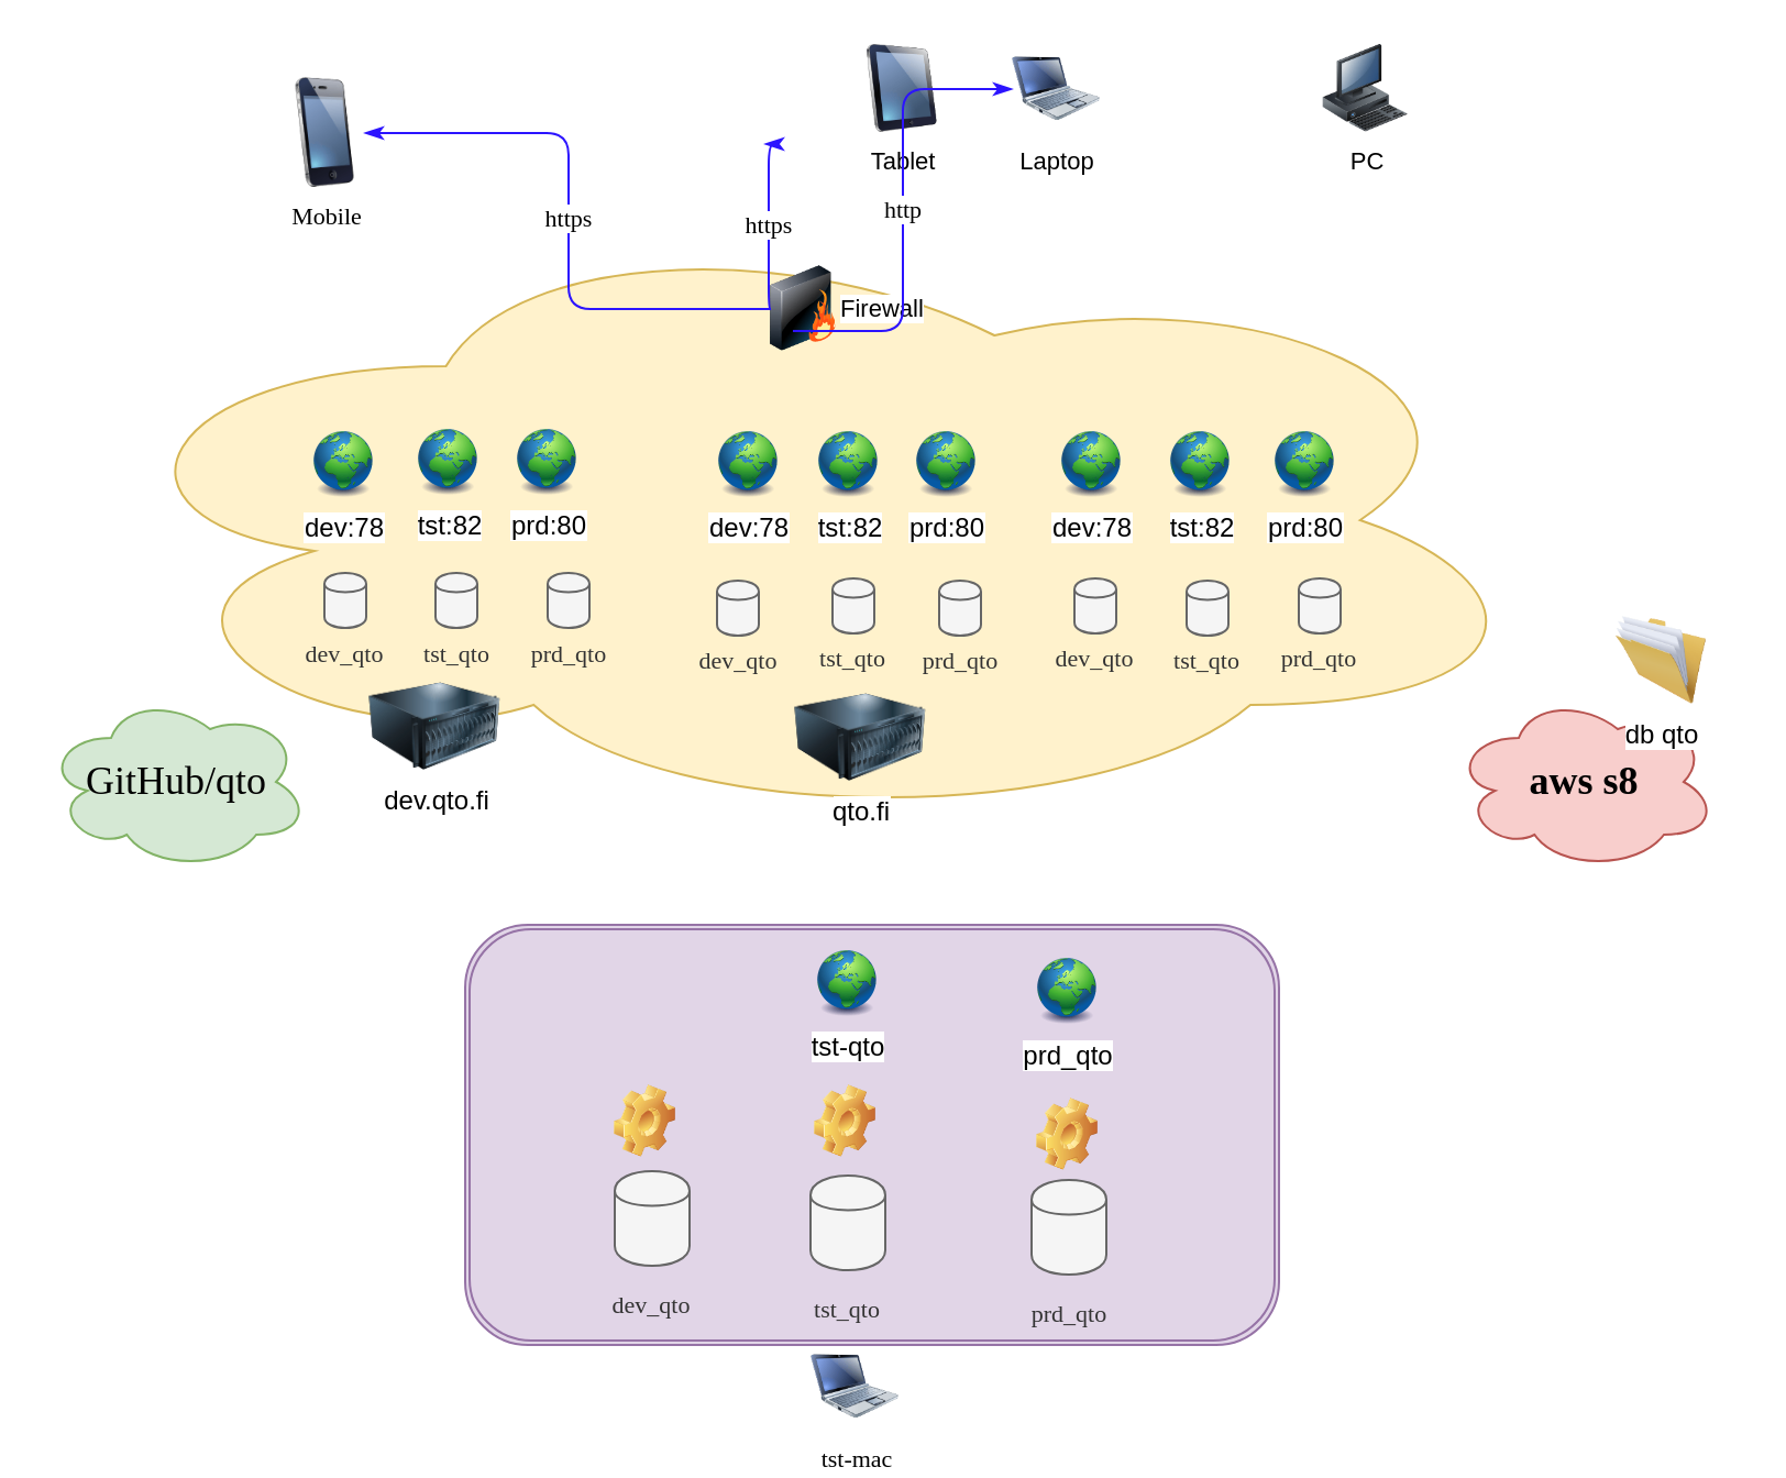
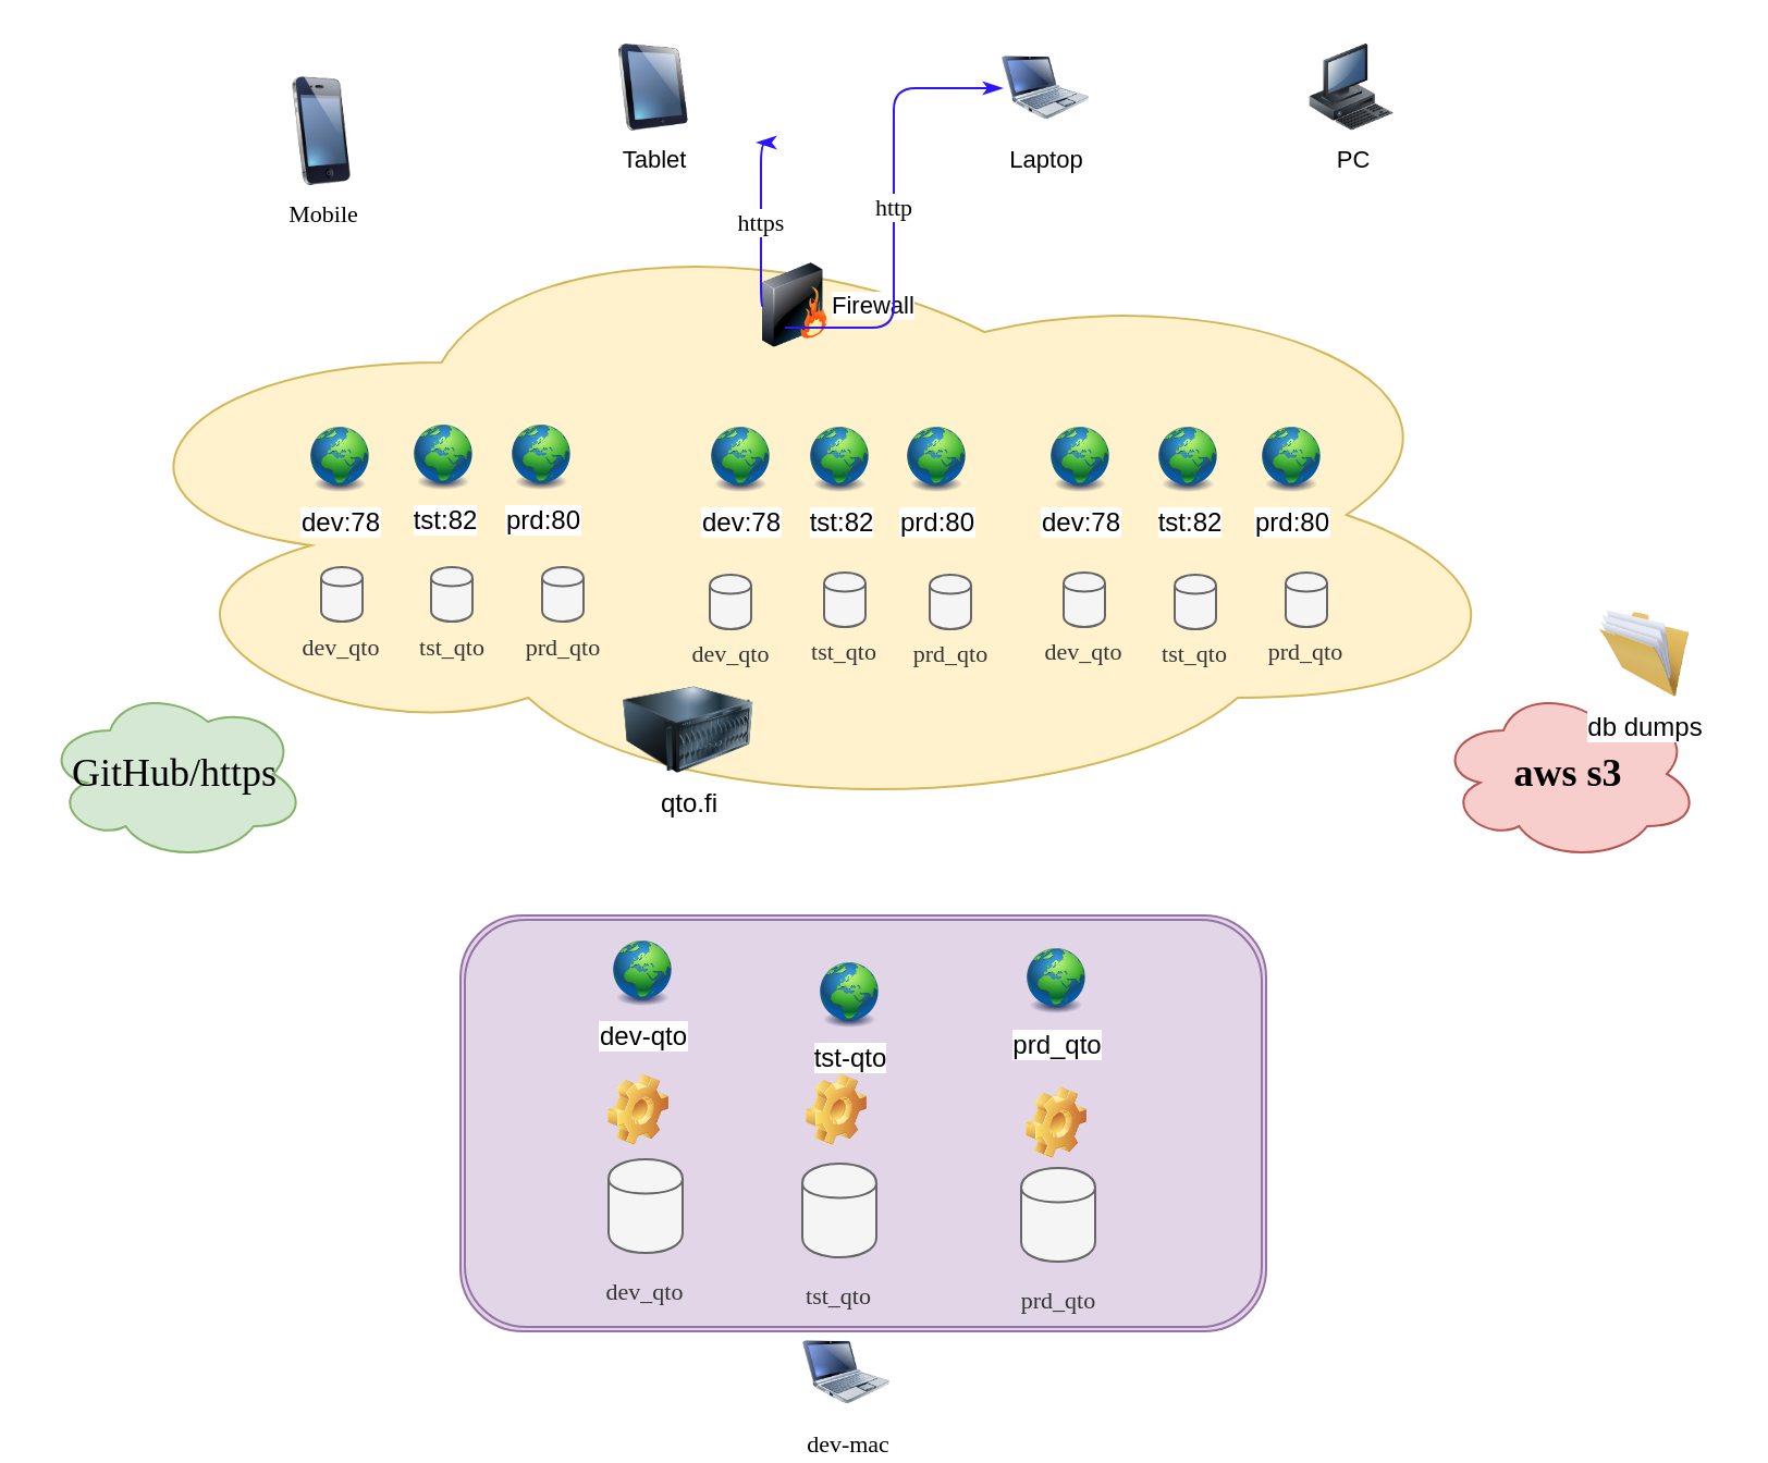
  <mxCell id="0" />
  <mxCell id="1" parent="0" />
  <mxCell id="2" value="" style="ellipse;shape=cloud;whiteSpace=wrap;html=1;fontFamily=Lucida Console;fontSize=11;fillColor=#fff2cc;strokeColor=#d6b656;" parent="1" vertex="1"><mxGeometry x="36" y="96" width="665" height="280" as="geometry" /></mxCell>
  <mxCell id="3" value="Firewall" style="image;html=1;labelBackgroundColor=#ffffff;image=img/lib/clip_art/networking/Firewall_128x128.png;rounded=1;shadow=0;comic=0;strokeColor=#000000;strokeWidth=2;fillColor=#FFFFFF;fontSize=11;fontColor=#000000;labelPosition=right;verticalLabelPosition=middle;align=left;verticalAlign=middle;" parent="1" vertex="1"><mxGeometry x="350" y="120" width="30" height="40" as="geometry" /></mxCell>
- <mxCell id="4" value="Tablet" style="image;html=1;labelBackgroundColor=#ffffff;image=img/lib/clip_art/computers/iPad_128x128.png;rounded=1;shadow=0;comic=0;strokeColor=#000000;strokeWidth=2;fillColor=#FFFFFF;fontSize=11;fontColor=#000000;" parent="1" vertex="1"><mxGeometry x="390" y="20" width="40" height="40" as="geometry" /></mxCell>
+ <mxCell id="4" value="Tablet" style="image;html=1;labelBackgroundColor=#ffffff;image=img/lib/clip_art/computers/iPad_128x128.png;rounded=1;shadow=0;comic=0;strokeColor=#000000;strokeWidth=2;fillColor=#FFFFFF;fontSize=11;fontColor=#000000;" parent="1" vertex="1"><mxGeometry x="280" y="20" width="40" height="40" as="geometry" /></mxCell>
  <mxCell id="5" value="PC" style="image;html=1;labelBackgroundColor=#ffffff;image=img/lib/clip_art/computers/Workstation_128x128.png;rounded=1;shadow=0;comic=0;strokeColor=#000000;strokeWidth=2;fillColor=#FFFFFF;fontSize=11;fontColor=#000000;" parent="1" vertex="1"><mxGeometry x="590" y="20" width="61" height="40" as="geometry" /></mxCell>
  <mxCell id="6" value="Mobile" style="image;html=1;labelBackgroundColor=#ffffff;image=img/lib/clip_art/telecommunication/iPhone_128x128.png;rounded=1;shadow=0;comic=0;strokeColor=#000000;strokeWidth=2;fillColor=#FFFFFF;fontSize=11;fontColor=#000000;fontFamily=Lucida Console;" parent="1" vertex="1"><mxGeometry x="130" y="35" width="35" height="50" as="geometry" /></mxCell>
  <mxCell id="7" value="Laptop" style="image;html=1;labelBackgroundColor=#ffffff;image=img/lib/clip_art/computers/Netbook_128x128.png;rounded=1;shadow=0;comic=0;strokeColor=#000000;strokeWidth=2;fillColor=#FFFFFF;fontSize=11;fontColor=#000000;" parent="1" vertex="1"><mxGeometry x="460" y="20" width="40" height="40" as="geometry" /></mxCell>
- <mxCell id="8" value="tst-mac&lt;br&gt;" style="image;html=1;labelBackgroundColor=#ffffff;image=img/lib/clip_art/computers/Netbook_128x128.png;rounded=1;shadow=0;comic=0;strokeColor=#000000;strokeWidth=2;fillColor=#FFFFFF;fontSize=11;fontColor=#000000;fontFamily=Lucida Console;" parent="1" vertex="1"><mxGeometry x="368.5" y="610" width="40" height="40" as="geometry" /></mxCell>
- <mxCell id="9" value="dev.qto.fi" style="image;html=1;labelBackgroundColor=#ffffff;image=img/lib/clip_art/computers/Server_128x128.png" parent="1" vertex="1"><mxGeometry x="162" y="310" width="71" height="40" as="geometry" /></mxCell>
+ <mxCell id="8" value="dev-mac&lt;br&gt;" style="image;html=1;labelBackgroundColor=#ffffff;image=img/lib/clip_art/computers/Netbook_128x128.png;rounded=1;shadow=0;comic=0;strokeColor=#000000;strokeWidth=2;fillColor=#FFFFFF;fontSize=11;fontColor=#000000;fontFamily=Lucida Console;" parent="1" vertex="1"><mxGeometry x="368.5" y="610" width="40" height="40" as="geometry" /></mxCell>
  <mxCell id="10" value="" style="shape=ext;double=1;rounded=1;whiteSpace=wrap;html=1;fontFamily=Lucida Console;fontSize=11;fillColor=#e1d5e7;strokeColor=#9673a6;" parent="1" vertex="1"><mxGeometry x="211" y="420" width="370" height="191" as="geometry" /></mxCell>
- <mxCell id="12" value="tst-qto" style="image;html=1;labelBackgroundColor=#ffffff;image=img/lib/clip_art/general/Earth_globe_128x128.png" parent="1" vertex="1"><mxGeometry x="360.5" y="432" width="49" height="30" as="geometry" /></mxCell>
- <mxCell id="13" value="&lt;h4&gt;&lt;span style=&quot;font-size: 18px&quot;&gt;aws s8&lt;/span&gt;&lt;/h4&gt;" style="ellipse;shape=cloud;whiteSpace=wrap;html=1;fontFamily=Lucida Console;fontSize=11;fillColor=#f8cecc;strokeColor=#b85450;" parent="1" vertex="1"><mxGeometry x="660" y="315" width="120" height="80" as="geometry" /></mxCell>
- <mxCell id="14" value="https" style="edgeStyle=elbowEdgeStyle;elbow=horizontal;endArrow=classicThin;html=1;fontFamily=Lucida Console;fontSize=11;entryX=1;entryY=0.5;entryDx=0;entryDy=0;exitX=0;exitY=0.5;exitDx=0;exitDy=0;rounded=1;strokeColor=#2C14FF;endFill=1;shadow=0;comic=0;" parent="1" source="3" target="6" edge="1"><mxGeometry width="50" height="50" relative="1" as="geometry"><mxPoint x="370" y="100" as="sourcePoint" /><mxPoint x="180" y="90" as="targetPoint" /></mxGeometry></mxCell>
+ <mxCell id="11" value="dev-qto" style="image;html=1;labelBackgroundColor=#ffffff;image=img/lib/clip_art/general/Earth_globe_128x128.png" parent="1" vertex="1"><mxGeometry x="265" y="432" width="60" height="30" as="geometry" /></mxCell>
+ <mxCell id="12" value="tst-qto" style="image;html=1;labelBackgroundColor=#ffffff;image=img/lib/clip_art/general/Earth_globe_128x128.png" parent="1" vertex="1"><mxGeometry x="365.5" y="442" width="49" height="30" as="geometry" /></mxCell>
+ <mxCell id="13" value="&lt;h4&gt;&lt;span style=&quot;font-size: 18px&quot;&gt;aws s3&lt;/span&gt;&lt;/h4&gt;" style="ellipse;shape=cloud;whiteSpace=wrap;html=1;fontFamily=Lucida Console;fontSize=11;fillColor=#f8cecc;strokeColor=#b85450;" parent="1" vertex="1"><mxGeometry x="660" y="315" width="120" height="80" as="geometry" /></mxCell>
  <mxCell id="15" value="http" style="edgeStyle=elbowEdgeStyle;elbow=horizontal;endArrow=classicThin;html=1;fontFamily=Lucida Console;fontSize=11;entryX=0;entryY=0.5;entryDx=0;entryDy=0;rounded=1;strokeColor=#2C14FF;endFill=1;shadow=0;comic=0;" parent="1" target="7" edge="1"><mxGeometry width="50" height="50" relative="1" as="geometry"><mxPoint x="360" y="150" as="sourcePoint" /><mxPoint x="330" y="50" as="targetPoint" /></mxGeometry></mxCell>
  <mxCell id="16" value="" style="shape=image;html=1;verticalAlign=top;verticalLabelPosition=bottom;labelBackgroundColor=#ffffff;imageAspect=0;aspect=fixed;image=https://cdn2.iconfinder.com/data/icons/social-icons-33/128/Google_Chrome-128.png;fontFamily=Lucida Console;fontSize=11;" parent="1" vertex="1"><mxGeometry x="185.5" y="48" width="24" height="24" as="geometry" /></mxCell>
  <mxCell id="17" value="" style="shape=image;html=1;verticalAlign=top;verticalLabelPosition=bottom;labelBackgroundColor=#ffffff;imageAspect=0;aspect=fixed;image=https://cdn2.iconfinder.com/data/icons/social-icons-33/128/Google_Chrome-128.png;fontFamily=Lucida Console;fontSize=11;" parent="1" vertex="1"><mxGeometry x="323" y="53" width="24" height="24" as="geometry" /></mxCell>
  <mxCell id="18" value="https" style="edgeStyle=elbowEdgeStyle;elbow=horizontal;endArrow=classicThin;html=1;fontFamily=Lucida Console;fontSize=11;entryX=1;entryY=0.5;entryDx=0;entryDy=0;rounded=1;strokeColor=#2C14FF;endFill=1;shadow=0;comic=0;" parent="1" source="3" target="17" edge="1"><mxGeometry width="50" height="50" relative="1" as="geometry"><mxPoint x="350" y="140" as="sourcePoint" /><mxPoint x="320" y="40" as="targetPoint" /></mxGeometry></mxCell>
  <mxCell id="19" value="" style="shape=image;html=1;verticalAlign=top;verticalLabelPosition=bottom;labelBackgroundColor=#ffffff;imageAspect=0;aspect=fixed;image=https://cdn2.iconfinder.com/data/icons/social-icons-33/128/Google_Chrome-128.png;fontFamily=Lucida Console;fontSize=11;" parent="1" vertex="1"><mxGeometry x="446.5" y="48" width="24" height="24" as="geometry" /></mxCell>
  <mxCell id="20" value="" style="shape=image;html=1;verticalAlign=top;verticalLabelPosition=bottom;labelBackgroundColor=#ffffff;imageAspect=0;aspect=fixed;image=https://cdn2.iconfinder.com/data/icons/social-icons-33/128/Google_Chrome-128.png;fontFamily=Lucida Console;fontSize=11;" parent="1" vertex="1"><mxGeometry x="581" y="48" width="24" height="24" as="geometry" /></mxCell>
  <mxCell id="21" value="" style="shape=image;html=1;verticalAlign=top;verticalLabelPosition=bottom;labelBackgroundColor=#ffffff;imageAspect=0;aspect=fixed;image=https://cdn2.iconfinder.com/data/icons/social-icons-33/128/Google_Chrome-128.png;fontFamily=Lucida Console;fontSize=11;" parent="1" vertex="1"><mxGeometry x="402" y="606" width="24" height="24" as="geometry" /></mxCell>
  <mxCell id="22" value="&lt;br&gt;&lt;br&gt;&lt;br&gt;&lt;br&gt;&lt;br&gt;dev_qto" style="shape=cylinder;whiteSpace=wrap;html=1;boundedLbl=1;backgroundOutline=1;fontFamily=Lucida Console;fontSize=11;fillColor=#f5f5f5;strokeColor=#666666;fontColor=#333333;" parent="1" vertex="1"><mxGeometry x="279" y="532" width="34" height="43" as="geometry" /></mxCell>
  <mxCell id="23" value="prd_qto" style="image;html=1;labelBackgroundColor=#ffffff;image=img/lib/clip_art/general/Earth_globe_128x128.png" parent="1" vertex="1"><mxGeometry x="460.5" y="435.5" width="49" height="30" as="geometry" /></mxCell>
  <mxCell id="24" style="edgeStyle=elbowEdgeStyle;comic=0;orthogonalLoop=1;jettySize=auto;elbow=horizontal;html=1;exitX=1;exitY=0.3;exitDx=0;exitDy=0;shadow=0;endArrow=classicThin;endFill=1;strokeColor=#2C14FF;fontFamily=Lucida Console;" parent="1" source="22" target="22" edge="1"><mxGeometry relative="1" as="geometry" /></mxCell>
  <mxCell id="25" value="&lt;br&gt;&lt;br&gt;&lt;br&gt;&lt;br&gt;&lt;br&gt;tst_qto" style="shape=cylinder;whiteSpace=wrap;html=1;boundedLbl=1;backgroundOutline=1;fontFamily=Lucida Console;fontSize=11;fillColor=#f5f5f5;strokeColor=#666666;fontColor=#333333;" parent="1" vertex="1"><mxGeometry x="368" y="534" width="34" height="43" as="geometry" /></mxCell>
  <mxCell id="26" value="&lt;br&gt;&lt;br&gt;&lt;br&gt;&lt;br&gt;&lt;br&gt;prd_qto" style="shape=cylinder;whiteSpace=wrap;html=1;boundedLbl=1;backgroundOutline=1;fontFamily=Lucida Console;fontSize=11;fillColor=#f5f5f5;strokeColor=#666666;fontColor=#333333;" parent="1" vertex="1"><mxGeometry x="468.5" y="536" width="34" height="43" as="geometry" /></mxCell>
- <mxCell id="27" value="&lt;font style=&quot;font-size: 18px&quot;&gt;GitHub/qto&lt;/font&gt;" style="ellipse;shape=cloud;whiteSpace=wrap;html=1;fontFamily=Lucida Console;fontSize=11;fillColor=#d5e8d4;strokeColor=#82b366;" parent="1" vertex="1"><mxGeometry x="20" y="315" width="120" height="80" as="geometry" /></mxCell>
- <mxCell id="28" value="qto.fi" style="image;html=1;labelBackgroundColor=#ffffff;image=img/lib/clip_art/computers/Server_128x128.png" vertex="1" parent="1"><mxGeometry x="355.5" y="315" width="71" height="40" as="geometry" /></mxCell>
- <mxCell id="29" value="db qto" style="image;html=1;labelBackgroundColor=#ffffff;image=img/lib/clip_art/general/Full_Folder_128x128.png" parent="1" vertex="1"><mxGeometry x="720" y="280" width="70" height="40" as="geometry" /></mxCell>
+ <mxCell id="27" value="&lt;font style=&quot;font-size: 18px&quot;&gt;GitHub/https&lt;/font&gt;" style="ellipse;shape=cloud;whiteSpace=wrap;html=1;fontFamily=Lucida Console;fontSize=11;fillColor=#d5e8d4;strokeColor=#82b366;" parent="1" vertex="1"><mxGeometry x="20" y="315" width="120" height="80" as="geometry" /></mxCell>
+ <mxCell id="28" value="qto.fi" style="image;html=1;labelBackgroundColor=#ffffff;image=img/lib/clip_art/computers/Server_128x128.png" vertex="1" parent="1"><mxGeometry x="280.5" y="315" width="71" height="40" as="geometry" /></mxCell>
+ <mxCell id="29" value="db dumps" style="image;html=1;labelBackgroundColor=#ffffff;image=img/lib/clip_art/general/Full_Folder_128x128.png" parent="1" vertex="1"><mxGeometry x="720" y="280" width="70" height="40" as="geometry" /></mxCell>
  <mxCell id="30" value="dev:78" style="image;html=1;labelBackgroundColor=#ffffff;image=img/lib/clip_art/general/Earth_globe_128x128.png" vertex="1" parent="1"><mxGeometry x="132" y="196" width="48" height="30" as="geometry" /></mxCell>
  <mxCell id="31" value="" style="shape=image;html=1;verticalLabelPosition=bottom;labelBackgroundColor=#ffffff;verticalAlign=top;imageAspect=1;aspect=fixed;image=img/clipart/Gear_128x128.png;fontFamily=Lucida Console;fontSize=11;" parent="1" vertex="1"><mxGeometry x="279" y="493" width="28" height="33" as="geometry" /></mxCell>
  <mxCell id="32" value="" style="shape=image;html=1;verticalLabelPosition=bottom;labelBackgroundColor=#ffffff;verticalAlign=top;imageAspect=1;aspect=fixed;image=img/clipart/Gear_128x128.png;fontFamily=Lucida Console;fontSize=11;" vertex="1" parent="1"><mxGeometry x="370" y="493" width="28" height="33" as="geometry" /></mxCell>
  <mxCell id="33" value="" style="shape=image;html=1;verticalLabelPosition=bottom;labelBackgroundColor=#ffffff;verticalAlign=top;imageAspect=1;aspect=fixed;image=img/clipart/Gear_128x128.png;fontFamily=Lucida Console;fontSize=11;" vertex="1" parent="1"><mxGeometry x="471" y="499" width="28" height="33" as="geometry" /></mxCell>
  <mxCell id="34" value="tst:82" style="image;html=1;labelBackgroundColor=#ffffff;image=img/lib/clip_art/general/Earth_globe_128x128.png" vertex="1" parent="1"><mxGeometry x="173.5" y="195" width="60" height="30" as="geometry" /></mxCell>
  <mxCell id="35" value="prd:80" style="image;html=1;labelBackgroundColor=#ffffff;image=img/lib/clip_art/general/Earth_globe_128x128.png" vertex="1" parent="1"><mxGeometry x="218.5" y="195" width="60" height="30" as="geometry" /></mxCell>
  <mxCell id="36" value="prd:80" style="image;html=1;labelBackgroundColor=#ffffff;image=img/lib/clip_art/general/Earth_globe_128x128.png" vertex="1" parent="1"><mxGeometry x="400" y="196" width="60" height="30" as="geometry" /></mxCell>
  <mxCell id="37" value="tst:82" style="image;html=1;labelBackgroundColor=#ffffff;image=img/lib/clip_art/general/Earth_globe_128x128.png" vertex="1" parent="1"><mxGeometry x="355.5" y="196" width="60" height="30" as="geometry" /></mxCell>
  <mxCell id="38" value="dev:78" style="image;html=1;labelBackgroundColor=#ffffff;image=img/lib/clip_art/general/Earth_globe_128x128.png" vertex="1" parent="1"><mxGeometry x="310" y="196" width="60" height="30" as="geometry" /></mxCell>
  <mxCell id="39" value="dev:78" style="image;html=1;labelBackgroundColor=#ffffff;image=img/lib/clip_art/general/Earth_globe_128x128.png" vertex="1" parent="1"><mxGeometry x="466" y="196" width="60" height="30" as="geometry" /></mxCell>
  <mxCell id="40" value="tst:82" style="image;html=1;labelBackgroundColor=#ffffff;image=img/lib/clip_art/general/Earth_globe_128x128.png" vertex="1" parent="1"><mxGeometry x="515.5" y="196" width="60" height="30" as="geometry" /></mxCell>
  <mxCell id="41" value="prd:80" style="image;html=1;labelBackgroundColor=#ffffff;image=img/lib/clip_art/general/Earth_globe_128x128.png" vertex="1" parent="1"><mxGeometry x="563" y="196" width="60" height="30" as="geometry" /></mxCell>
  <mxCell id="42" value="&lt;br&gt;&lt;br&gt;&lt;br&gt;dev_qto" style="shape=cylinder;whiteSpace=wrap;html=1;boundedLbl=1;backgroundOutline=1;fontFamily=Lucida Console;fontSize=11;fillColor=#f5f5f5;strokeColor=#666666;fontColor=#333333;align=center;" vertex="1" parent="1"><mxGeometry x="147" y="260" width="19" height="25" as="geometry" /></mxCell>
  <mxCell id="43" value="&lt;br&gt;&lt;br&gt;&lt;br&gt;tst_qto" style="shape=cylinder;whiteSpace=wrap;html=1;boundedLbl=1;backgroundOutline=1;fontFamily=Lucida Console;fontSize=11;fillColor=#f5f5f5;strokeColor=#666666;fontColor=#333333;align=center;" vertex="1" parent="1"><mxGeometry x="197.5" y="260" width="19" height="25" as="geometry" /></mxCell>
  <mxCell id="44" value="&lt;br&gt;&lt;br&gt;&lt;br&gt;prd_qto" style="shape=cylinder;whiteSpace=wrap;html=1;boundedLbl=1;backgroundOutline=1;fontFamily=Lucida Console;fontSize=11;fillColor=#f5f5f5;strokeColor=#666666;fontColor=#333333;align=center;" vertex="1" parent="1"><mxGeometry x="248.5" y="260" width="19" height="25" as="geometry" /></mxCell>
  <mxCell id="45" value="&lt;br&gt;&lt;br&gt;&lt;br&gt;dev_qto" style="shape=cylinder;whiteSpace=wrap;html=1;boundedLbl=1;backgroundOutline=1;fontFamily=Lucida Console;fontSize=11;fillColor=#f5f5f5;strokeColor=#666666;fontColor=#333333;align=center;" vertex="1" parent="1"><mxGeometry x="325.5" y="263.5" width="19" height="25" as="geometry" /></mxCell>
  <mxCell id="46" value="&lt;br&gt;&lt;br&gt;&lt;br&gt;tst_qto" style="shape=cylinder;whiteSpace=wrap;html=1;boundedLbl=1;backgroundOutline=1;fontFamily=Lucida Console;fontSize=11;fillColor=#f5f5f5;strokeColor=#666666;fontColor=#333333;align=center;" vertex="1" parent="1"><mxGeometry x="378" y="262.5" width="19" height="25" as="geometry" /></mxCell>
  <mxCell id="47" value="&lt;br&gt;&lt;br&gt;&lt;br&gt;prd_qto" style="shape=cylinder;whiteSpace=wrap;html=1;boundedLbl=1;backgroundOutline=1;fontFamily=Lucida Console;fontSize=11;fillColor=#f5f5f5;strokeColor=#666666;fontColor=#333333;align=center;" vertex="1" parent="1"><mxGeometry x="426.5" y="263.5" width="19" height="25" as="geometry" /></mxCell>
  <mxCell id="48" value="&lt;br&gt;&lt;br&gt;&lt;br&gt;dev_qto" style="shape=cylinder;whiteSpace=wrap;html=1;boundedLbl=1;backgroundOutline=1;fontFamily=Lucida Console;fontSize=11;fillColor=#f5f5f5;strokeColor=#666666;fontColor=#333333;align=center;" vertex="1" parent="1"><mxGeometry x="488" y="262.5" width="19" height="25" as="geometry" /></mxCell>
  <mxCell id="49" value="&lt;br&gt;&lt;br&gt;&lt;br&gt;tst_qto" style="shape=cylinder;whiteSpace=wrap;html=1;boundedLbl=1;backgroundOutline=1;fontFamily=Lucida Console;fontSize=11;fillColor=#f5f5f5;strokeColor=#666666;fontColor=#333333;align=center;" vertex="1" parent="1"><mxGeometry x="539" y="263.5" width="19" height="25" as="geometry" /></mxCell>
  <mxCell id="50" value="&lt;br&gt;&lt;br&gt;&lt;br&gt;prd_qto" style="shape=cylinder;whiteSpace=wrap;html=1;boundedLbl=1;backgroundOutline=1;fontFamily=Lucida Console;fontSize=11;fillColor=#f5f5f5;strokeColor=#666666;fontColor=#333333;align=center;" vertex="1" parent="1"><mxGeometry x="590" y="262.5" width="19" height="25" as="geometry" /></mxCell>
